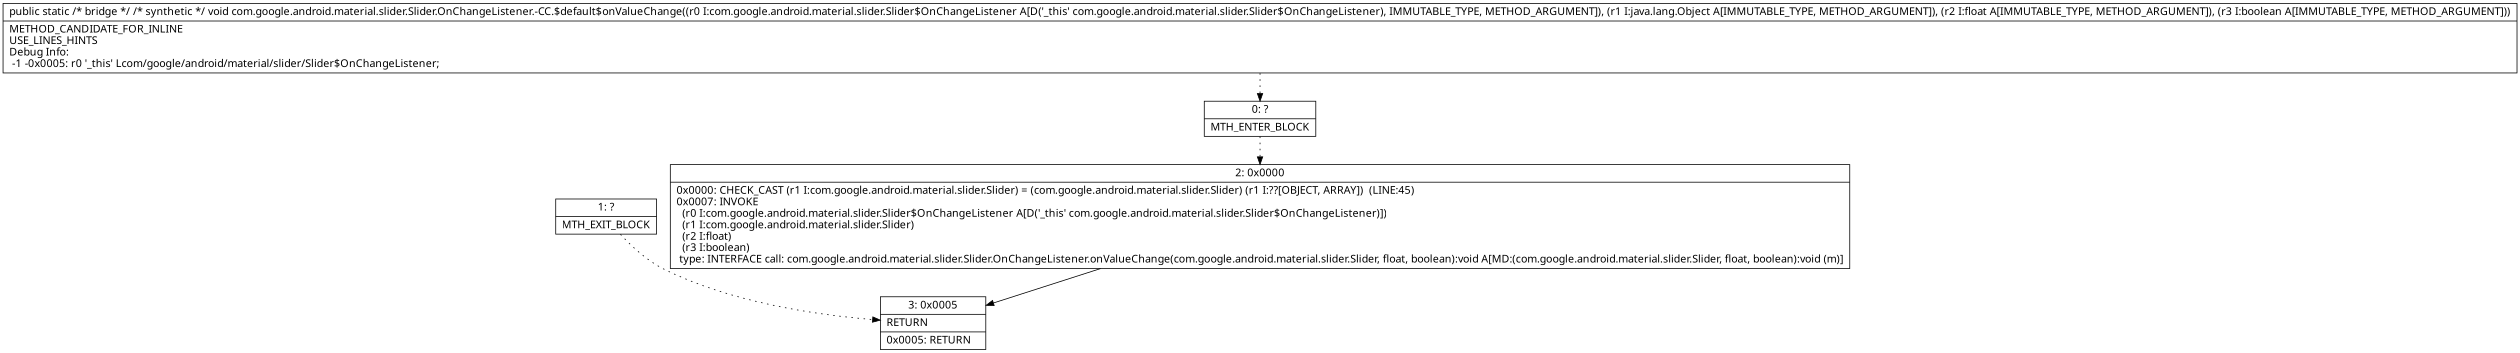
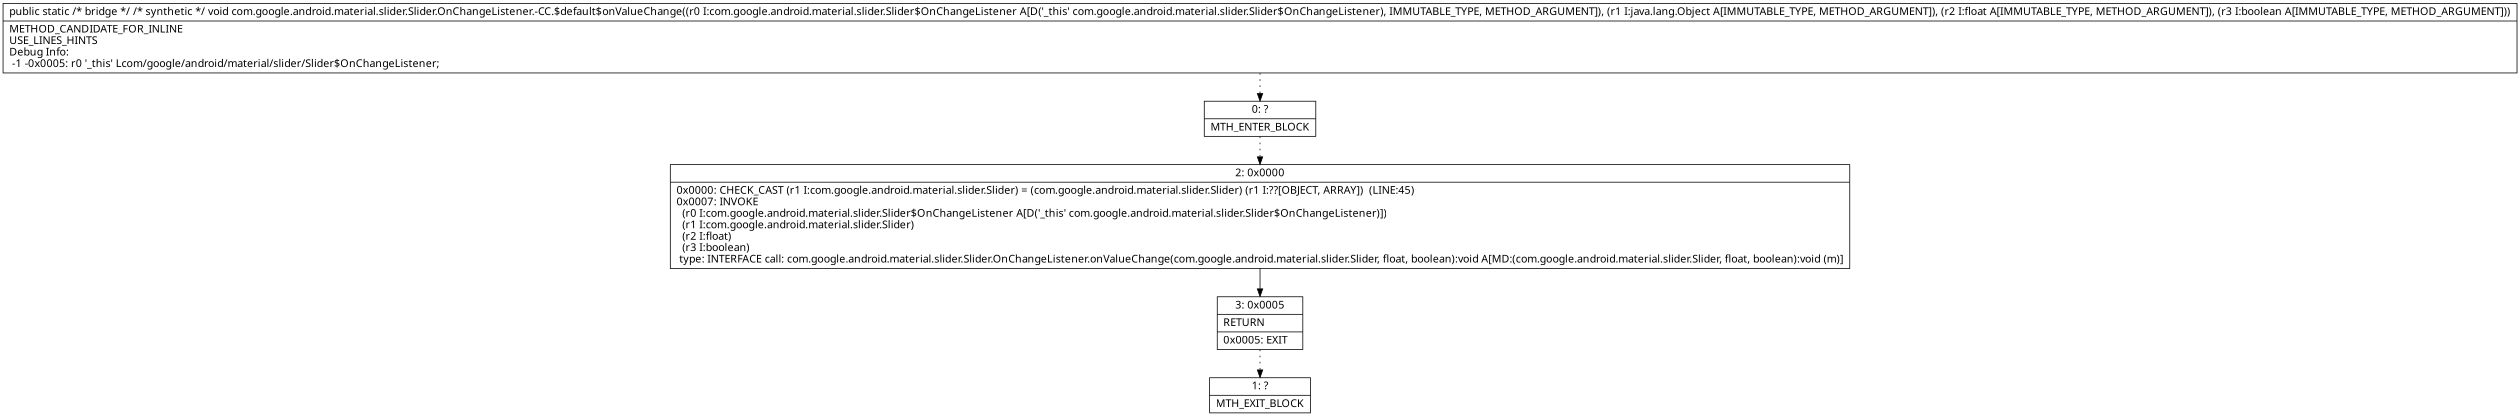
  digraph {
    fontname="Noto Sans"
    node [fontname="Noto Sans" shape=record]
    edge [fontname="Noto Sans" style=dotted]
    n1 [label="{0\:\ ?|MTH_ENTER_BLOCK\l}"]
    n2 [label="{2\:\ 0x0000|0x0000: CHECK_CAST (r1 I:com.google.android.material.slider.Slider) = (com.google.android.material.slider.Slider) (r1 I:??[OBJECT, ARRAY])  (LINE:45)\l0x0007: INVOKE  \l  (r0 I:com.google.android.material.slider.Slider$OnChangeListener A[D('_this' com.google.android.material.slider.Slider$OnChangeListener)])\l  (r1 I:com.google.android.material.slider.Slider)\l  (r2 I:float)\l  (r3 I:boolean)\l type: INTERFACE call: com.google.android.material.slider.Slider.OnChangeListener.onValueChange(com.google.android.material.slider.Slider, float, boolean):void A[MD:(com.google.android.material.slider.Slider, float, boolean):void (m)]\l}"]
-   n3 [label="{3\:\ 0x0005|RETURN\l|0x0005: RETURN   \l}"]
+   n3 [label="{3\:\ 0x0005|RETURN\l|0x0005: EXIT   \l}"]
    n4 [label="{1\:\ ?|MTH_EXIT_BLOCK\l}"]
    n5 [label="{public static \/* bridge *\/ \/* synthetic *\/ void com.google.android.material.slider.Slider.OnChangeListener.\-CC.$default$onValueChange((r0 I:com.google.android.material.slider.Slider$OnChangeListener A[D('_this' com.google.android.material.slider.Slider$OnChangeListener), IMMUTABLE_TYPE, METHOD_ARGUMENT]), (r1 I:java.lang.Object A[IMMUTABLE_TYPE, METHOD_ARGUMENT]), (r2 I:float A[IMMUTABLE_TYPE, METHOD_ARGUMENT]), (r3 I:boolean A[IMMUTABLE_TYPE, METHOD_ARGUMENT]))  | METHOD_CANDIDATE_FOR_INLINE\lUSE_LINES_HINTS\lDebug Info:\l  \-1 \-0x0005: r0 '_this' Lcom\/google\/android\/material\/slider\/Slider$OnChangeListener;\l}"]
    n1 -> n2
    n2 -> n3 [style=solid]
-   n4 -> n3
+   n3 -> n4
    n5 -> n1
  }
